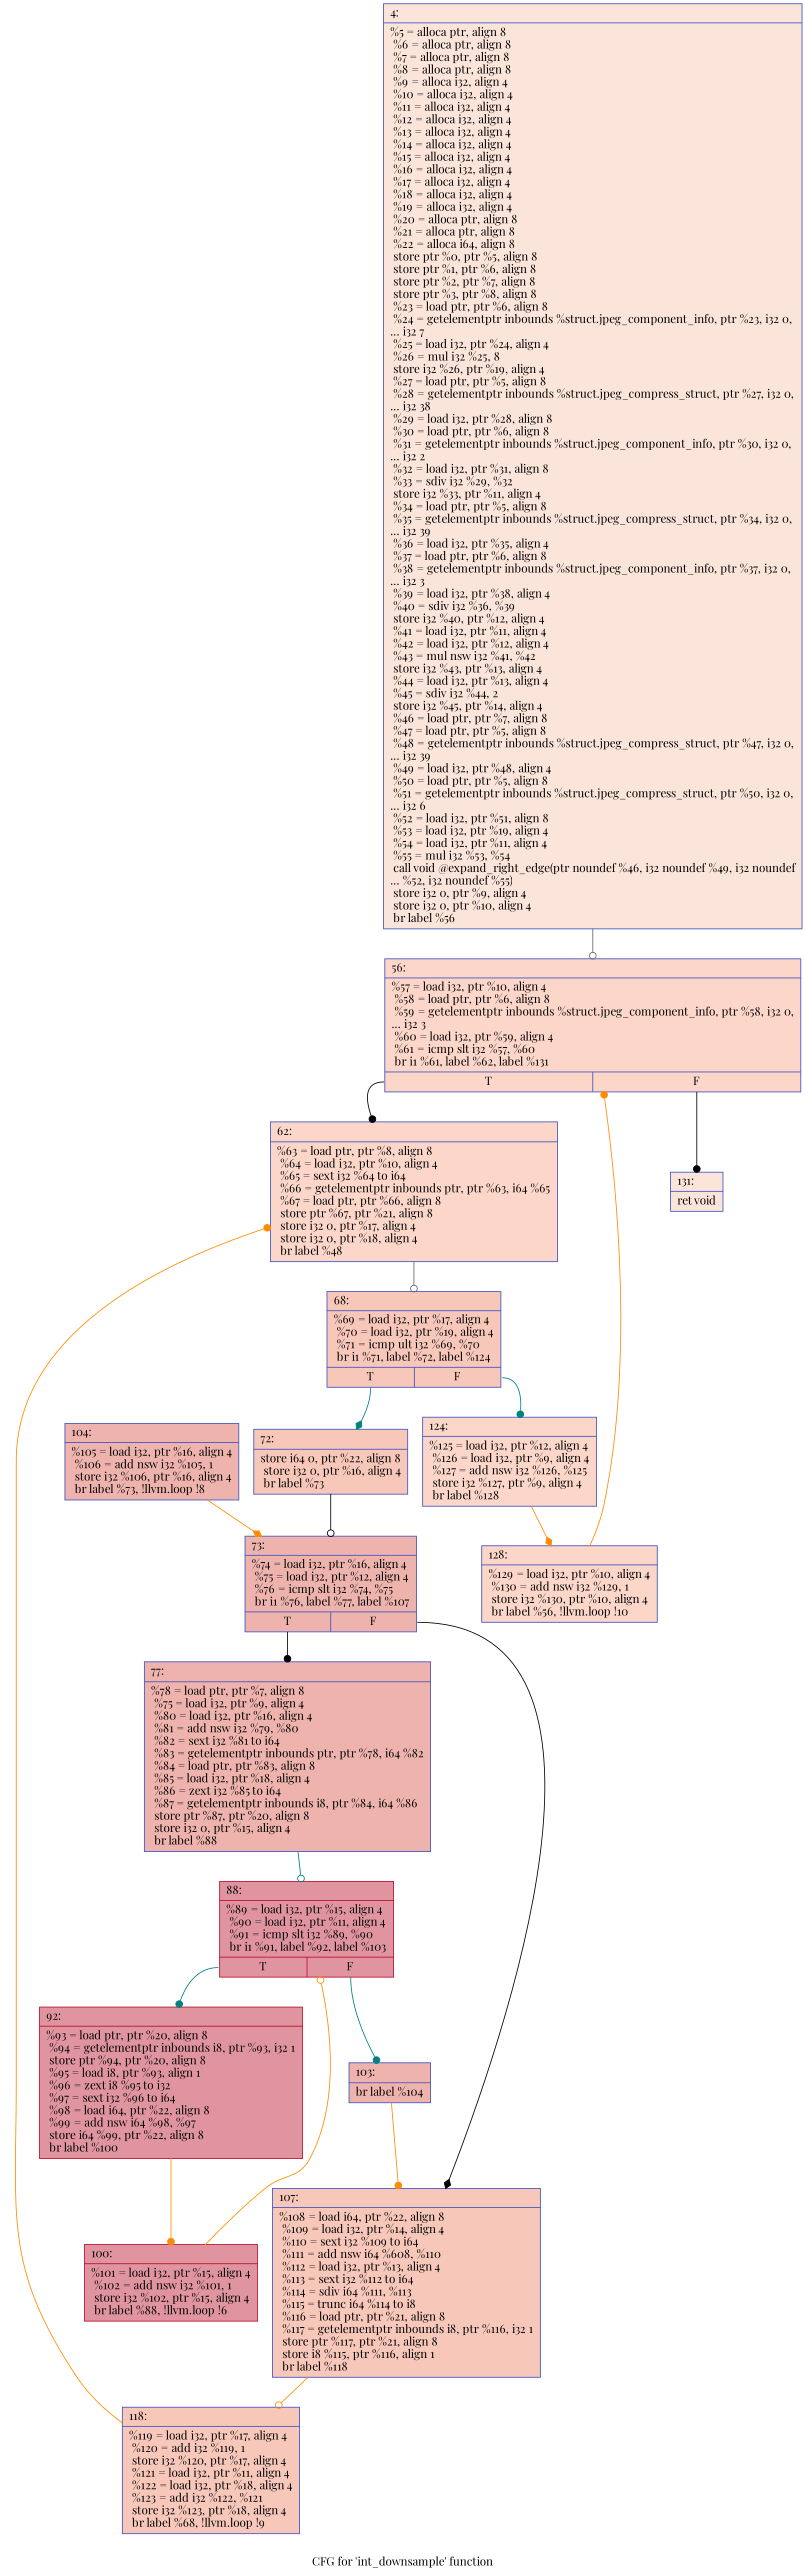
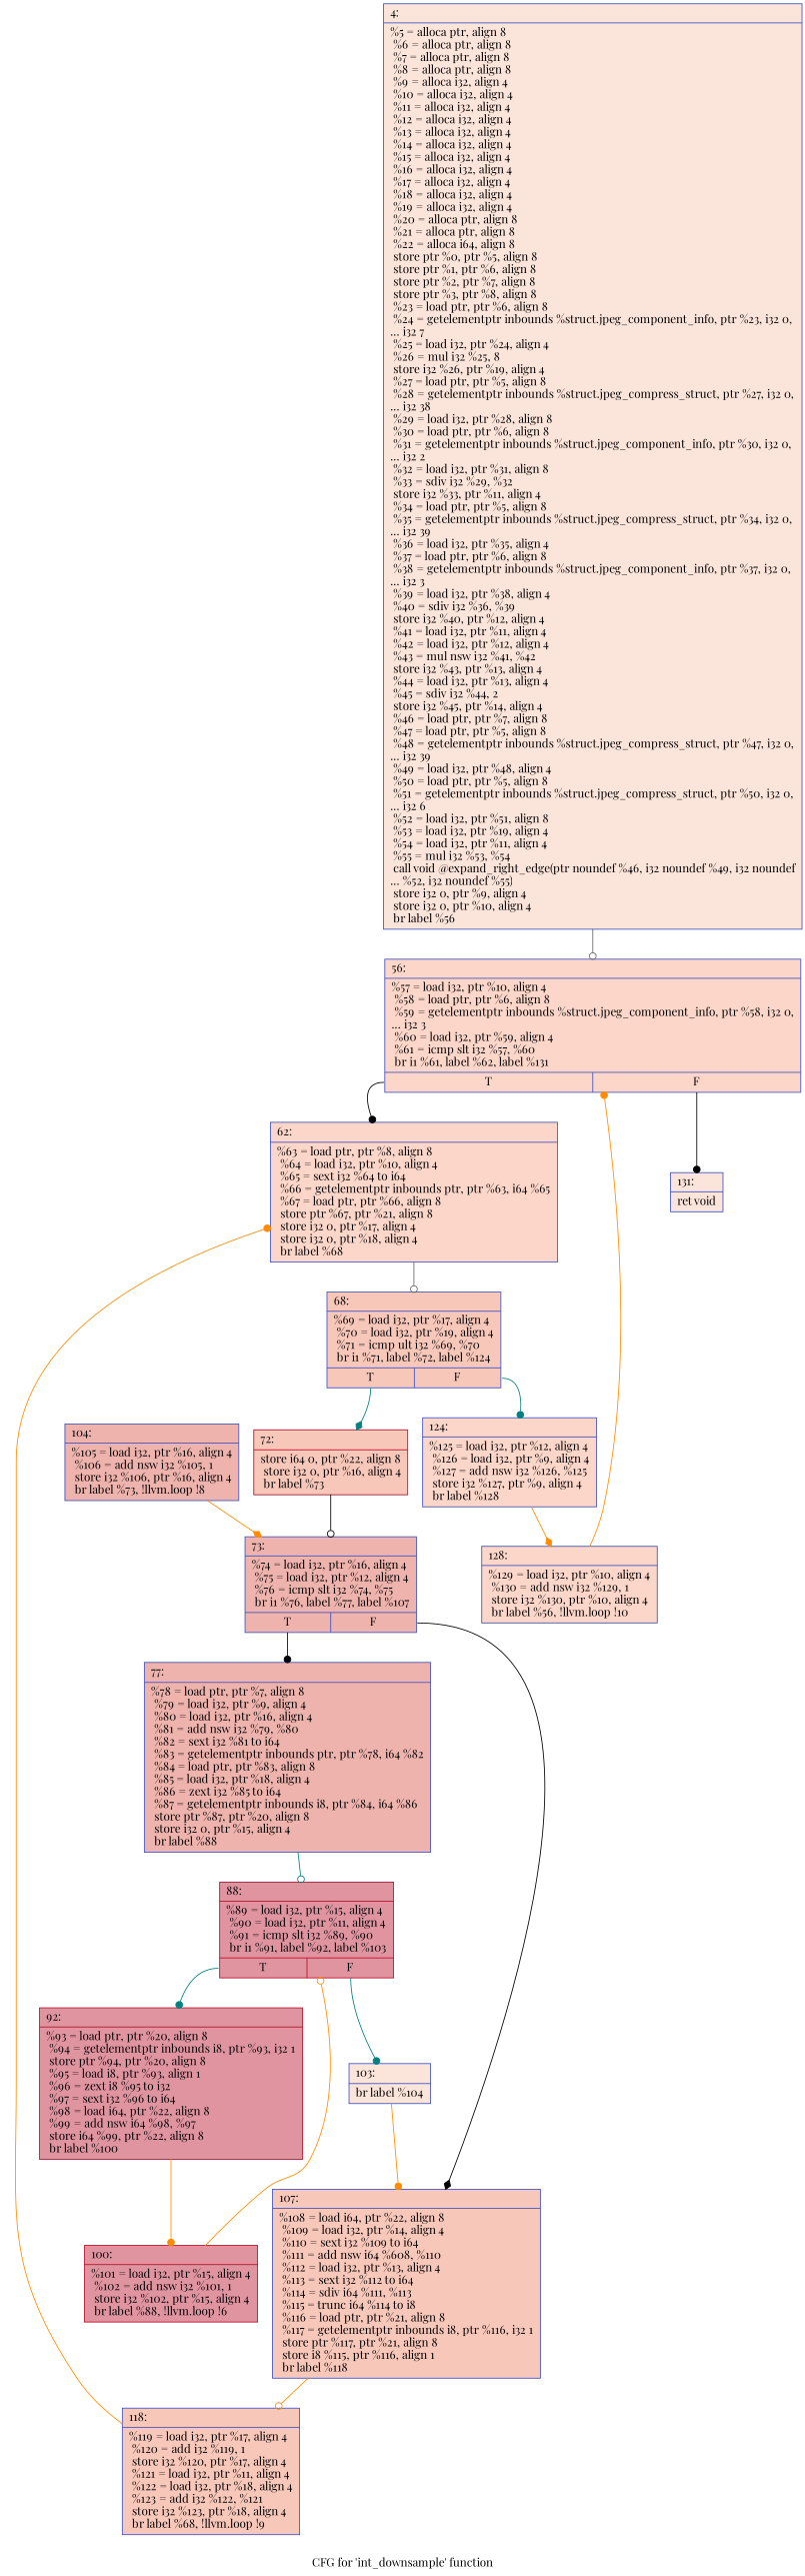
  digraph {
    fontname="Playfair Display"
    label="CFG for 'int_downsample' function"
    node [color="#3d50c3ff" fillcolor="#f6a38570" fontname="Playfair Display" shape=record style=filled]
    edge [arrowhead=dot color=darkorange fontname="Playfair Display"]
    n1 [fillcolor="#f5c1a970" label="{4:\l|  %5 = alloca ptr, align 8\l  %6 = alloca ptr, align 8\l  %7 = alloca ptr, align 8\l  %8 = alloca ptr, align 8\l  %9 = alloca i32, align 4\l  %10 = alloca i32, align 4\l  %11 = alloca i32, align 4\l  %12 = alloca i32, align 4\l  %13 = alloca i32, align 4\l  %14 = alloca i32, align 4\l  %15 = alloca i32, align 4\l  %16 = alloca i32, align 4\l  %17 = alloca i32, align 4\l  %18 = alloca i32, align 4\l  %19 = alloca i32, align 4\l  %20 = alloca ptr, align 8\l  %21 = alloca ptr, align 8\l  %22 = alloca i64, align 8\l  store ptr %0, ptr %5, align 8\l  store ptr %1, ptr %6, align 8\l  store ptr %2, ptr %7, align 8\l  store ptr %3, ptr %8, align 8\l  %23 = load ptr, ptr %6, align 8\l  %24 = getelementptr inbounds %struct.jpeg_component_info, ptr %23, i32 0,\l... i32 7\l  %25 = load i32, ptr %24, align 4\l  %26 = mul i32 %25, 8\l  store i32 %26, ptr %19, align 4\l  %27 = load ptr, ptr %5, align 8\l  %28 = getelementptr inbounds %struct.jpeg_compress_struct, ptr %27, i32 0,\l... i32 38\l  %29 = load i32, ptr %28, align 8\l  %30 = load ptr, ptr %6, align 8\l  %31 = getelementptr inbounds %struct.jpeg_component_info, ptr %30, i32 0,\l... i32 2\l  %32 = load i32, ptr %31, align 8\l  %33 = sdiv i32 %29, %32\l  store i32 %33, ptr %11, align 4\l  %34 = load ptr, ptr %5, align 8\l  %35 = getelementptr inbounds %struct.jpeg_compress_struct, ptr %34, i32 0,\l... i32 39\l  %36 = load i32, ptr %35, align 4\l  %37 = load ptr, ptr %6, align 8\l  %38 = getelementptr inbounds %struct.jpeg_component_info, ptr %37, i32 0,\l... i32 3\l  %39 = load i32, ptr %38, align 4\l  %40 = sdiv i32 %36, %39\l  store i32 %40, ptr %12, align 4\l  %41 = load i32, ptr %11, align 4\l  %42 = load i32, ptr %12, align 4\l  %43 = mul nsw i32 %41, %42\l  store i32 %43, ptr %13, align 4\l  %44 = load i32, ptr %13, align 4\l  %45 = sdiv i32 %44, 2\l  store i32 %45, ptr %14, align 4\l  %46 = load ptr, ptr %7, align 8\l  %47 = load ptr, ptr %5, align 8\l  %48 = getelementptr inbounds %struct.jpeg_compress_struct, ptr %47, i32 0,\l... i32 39\l  %49 = load i32, ptr %48, align 4\l  %50 = load ptr, ptr %5, align 8\l  %51 = getelementptr inbounds %struct.jpeg_compress_struct, ptr %50, i32 0,\l... i32 6\l  %52 = load i32, ptr %51, align 8\l  %53 = load i32, ptr %19, align 4\l  %54 = load i32, ptr %11, align 4\l  %55 = mul i32 %53, %54\l  call void @expand_right_edge(ptr noundef %46, i32 noundef %49, i32 noundef\l... %52, i32 noundef %55)\l  store i32 0, ptr %9, align 4\l  store i32 0, ptr %10, align 4\l  br label %56\l}"]
    n2 [label="{56:\l|  %57 = load i32, ptr %10, align 4\l  %58 = load ptr, ptr %6, align 8\l  %59 = getelementptr inbounds %struct.jpeg_component_info, ptr %58, i32 0,\l... i32 3\l  %60 = load i32, ptr %59, align 4\l  %61 = icmp slt i32 %57, %60\l  br i1 %61, label %62, label %131\l|{<s0>T|<s1>F}}"]
-   n3 [label="{62:\l|  %63 = load ptr, ptr %8, align 8\l  %64 = load i32, ptr %10, align 4\l  %65 = sext i32 %64 to i64\l  %66 = getelementptr inbounds ptr, ptr %63, i64 %65\l  %67 = load ptr, ptr %66, align 8\l  store ptr %67, ptr %21, align 8\l  store i32 0, ptr %17, align 4\l  store i32 0, ptr %18, align 4\l  br label %48\l}"]
+   n3 [label="{62:\l|  %63 = load ptr, ptr %8, align 8\l  %64 = load i32, ptr %10, align 4\l  %65 = sext i32 %64 to i64\l  %66 = getelementptr inbounds ptr, ptr %63, i64 %65\l  %67 = load ptr, ptr %66, align 8\l  store ptr %67, ptr %21, align 8\l  store i32 0, ptr %17, align 4\l  store i32 0, ptr %18, align 4\l  br label %68\l}"]
    n4 [fillcolor="#f5c1a970" label="{131:\l|  ret void\l}"]
    n5 [fillcolor="#ec7f6370" label="{68:\l|  %69 = load i32, ptr %17, align 4\l  %70 = load i32, ptr %19, align 4\l  %71 = icmp ult i32 %69, %70\l  br i1 %71, label %72, label %124\l|{<s0>T|<s1>F}}"]
-   n6 [fillcolor="#ec7f6370" label="{72:\l|  store i64 0, ptr %22, align 8\l  store i32 0, ptr %16, align 4\l  br label %73\l}"]
+   n6 [color="#b70d28ff" fillcolor="#ec7f6370" label="{72:\l|  store i64 0, ptr %22, align 8\l  store i32 0, ptr %16, align 4\l  br label %73\l}"]
    n7 [label="{124:\l|  %125 = load i32, ptr %12, align 4\l  %126 = load i32, ptr %9, align 4\l  %127 = add nsw i32 %126, %125\l  store i32 %127, ptr %9, align 4\l  br label %128\l}"]
    n8 [fillcolor="#d6524470" label="{73:\l|  %74 = load i32, ptr %16, align 4\l  %75 = load i32, ptr %12, align 4\l  %76 = icmp slt i32 %74, %75\l  br i1 %76, label %77, label %107\l|{<s0>T|<s1>F}}"]
    n9 [label="{128:\l|  %129 = load i32, ptr %10, align 4\l  %130 = add nsw i32 %129, 1\l  store i32 %130, ptr %10, align 4\l  br label %56, !llvm.loop !10\l}"]
-   n10 [fillcolor="#d6524470" label="{77:\l|  %78 = load ptr, ptr %7, align 8\l  %75 = load i32, ptr %9, align 4\l  %80 = load i32, ptr %16, align 4\l  %81 = add nsw i32 %79, %80\l  %82 = sext i32 %81 to i64\l  %83 = getelementptr inbounds ptr, ptr %78, i64 %82\l  %84 = load ptr, ptr %83, align 8\l  %85 = load i32, ptr %18, align 4\l  %86 = zext i32 %85 to i64\l  %87 = getelementptr inbounds i8, ptr %84, i64 %86\l  store ptr %87, ptr %20, align 8\l  store i32 0, ptr %15, align 4\l  br label %88\l}"]
+   n10 [fillcolor="#d6524470" label="{77:\l|  %78 = load ptr, ptr %7, align 8\l  %79 = load i32, ptr %9, align 4\l  %80 = load i32, ptr %16, align 4\l  %81 = add nsw i32 %79, %80\l  %82 = sext i32 %81 to i64\l  %83 = getelementptr inbounds ptr, ptr %78, i64 %82\l  %84 = load ptr, ptr %83, align 8\l  %85 = load i32, ptr %18, align 4\l  %86 = zext i32 %85 to i64\l  %87 = getelementptr inbounds i8, ptr %84, i64 %86\l  store ptr %87, ptr %20, align 8\l  store i32 0, ptr %15, align 4\l  br label %88\l}"]
    n11 [fillcolor="#ec7f6370" label="{107:\l|  %108 = load i64, ptr %22, align 8\l  %109 = load i32, ptr %14, align 4\l  %110 = sext i32 %109 to i64\l  %111 = add nsw i64 %608, %110\l  %112 = load i32, ptr %13, align 4\l  %113 = sext i32 %112 to i64\l  %114 = sdiv i64 %111, %113\l  %115 = trunc i64 %114 to i8\l  %116 = load ptr, ptr %21, align 8\l  %117 = getelementptr inbounds i8, ptr %116, i32 1\l  store ptr %117, ptr %21, align 8\l  store i8 %115, ptr %116, align 1\l  br label %118\l}"]
    n12 [color="#b70d28ff" fillcolor="#b70d2870" label="{88:\l|  %89 = load i32, ptr %15, align 4\l  %90 = load i32, ptr %11, align 4\l  %91 = icmp slt i32 %89, %90\l  br i1 %91, label %92, label %103\l|{<s0>T|<s1>F}}"]
    n13 [fillcolor="#ec7f6370" label="{118:\l|  %119 = load i32, ptr %17, align 4\l  %120 = add i32 %119, 1\l  store i32 %120, ptr %17, align 4\l  %121 = load i32, ptr %11, align 4\l  %122 = load i32, ptr %18, align 4\l  %123 = add i32 %122, %121\l  store i32 %123, ptr %18, align 4\l  br label %68, !llvm.loop !9\l}"]
    n14 [color="#b70d28ff" fillcolor="#b70d2870" label="{92:\l|  %93 = load ptr, ptr %20, align 8\l  %94 = getelementptr inbounds i8, ptr %93, i32 1\l  store ptr %94, ptr %20, align 8\l  %95 = load i8, ptr %93, align 1\l  %96 = zext i8 %95 to i32\l  %97 = sext i32 %96 to i64\l  %98 = load i64, ptr %22, align 8\l  %99 = add nsw i64 %98, %97\l  store i64 %99, ptr %22, align 8\l  br label %100\l}"]
-   n15 [fillcolor="#d6524470" label="{103:\l|  br label %104\l}"]
+   n15 [fillcolor="#f5c1a970" label="{103:\l|  br label %104\l}"]
    n16 [color="#b70d28ff" fillcolor="#b70d2870" label="{100:\l|  %101 = load i32, ptr %15, align 4\l  %102 = add nsw i32 %101, 1\l  store i32 %102, ptr %15, align 4\l  br label %88, !llvm.loop !6\l}"]
    n17 [fillcolor="#d6524470" label="{104:\l|  %105 = load i32, ptr %16, align 4\l  %106 = add nsw i32 %105, 1\l  store i32 %106, ptr %16, align 4\l  br label %73, !llvm.loop !8\l}"]
    n1 -> n2 [arrowhead=odot color=gray40]
    n2 -> n3 [color=black tailport=s0]
    n2 -> n4 [color=black tailport=s1]
    n3 -> n5 [arrowhead=odot color=gray40]
    n5 -> n6 [arrowhead=diamond color=teal tailport=s0]
    n5 -> n7 [color=teal tailport=s1]
    n6 -> n8 [arrowhead=odot color=black]
    n7 -> n9 [arrowhead=diamond]
    n8 -> n10 [color=black tailport=s0]
    n8 -> n11 [arrowhead=diamond color=black tailport=s1]
    n9 -> n2
    n10 -> n12 [arrowhead=odot color=teal]
    n11 -> n13 [arrowhead=odot]
    n12 -> n14 [color=teal tailport=s0]
    n12 -> n15 [color=teal tailport=s1]
    n13 -> n3
    n14 -> n16
    n15 -> n11
    n16 -> n12 [arrowhead=odot]
    n17 -> n8 [arrowhead=diamond]
  }
